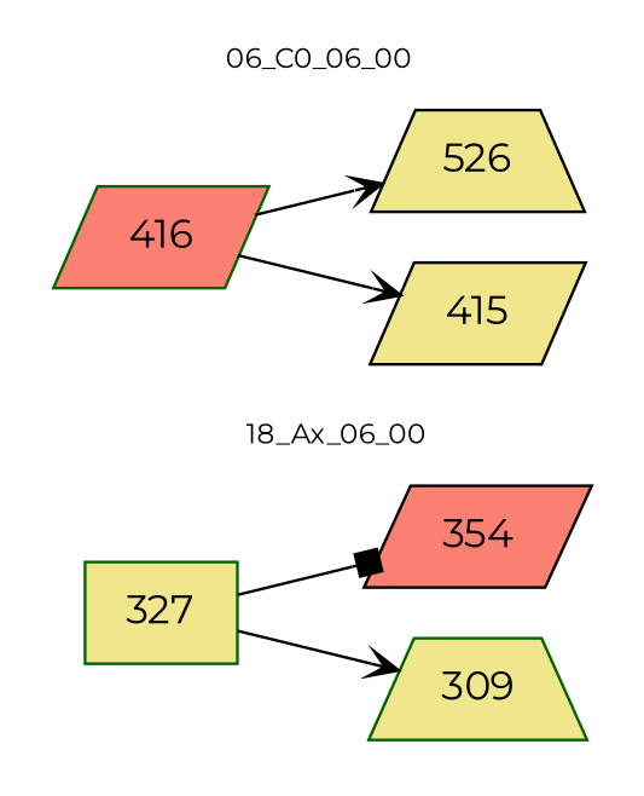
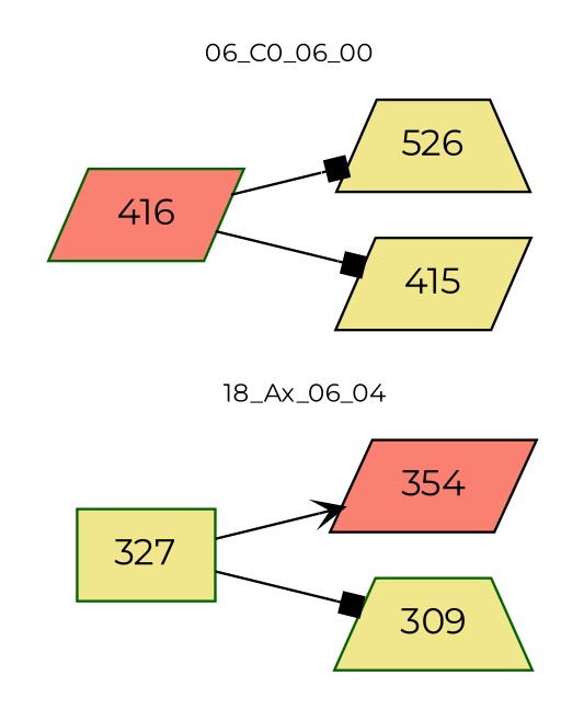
  digraph {
    fontname=Montserrat
    rankdir=LR
    node [color=darkgreen fillcolor=khaki fontname=Montserrat shape=parallelogram style=filled]
    edge [arrowhead=box color=black fontname=Montserrat]
    n1 [label=327 shape=box]
    n2 [label=309 shape=trapezium]
    n3 [color=black fillcolor=salmon label=354]
    n4 [fillcolor=salmon label=416]
    n5 [color=black label=415]
    n6 [color=black label=526 shape=trapezium]
    subgraph cluster_1 {
      color=white
      fontsize=10
-     label="18_Ax_06_00"
+     label="18_Ax_06_04"
      n1
      n2
      n3
    }
    subgraph cluster_2 {
      color=white
      fontsize=10
      label="06_C0_06_00"
      n4
      n5
      n6
    }
-   n1 -> n2 [arrowhead=vee]
-   n1 -> n3
-   n4 -> n5 [arrowhead=vee]
-   n4 -> n6 [arrowhead=vee]
+   n1 -> n2
+   n1 -> n3 [arrowhead=vee]
+   n4 -> n5
+   n4 -> n6
  }
